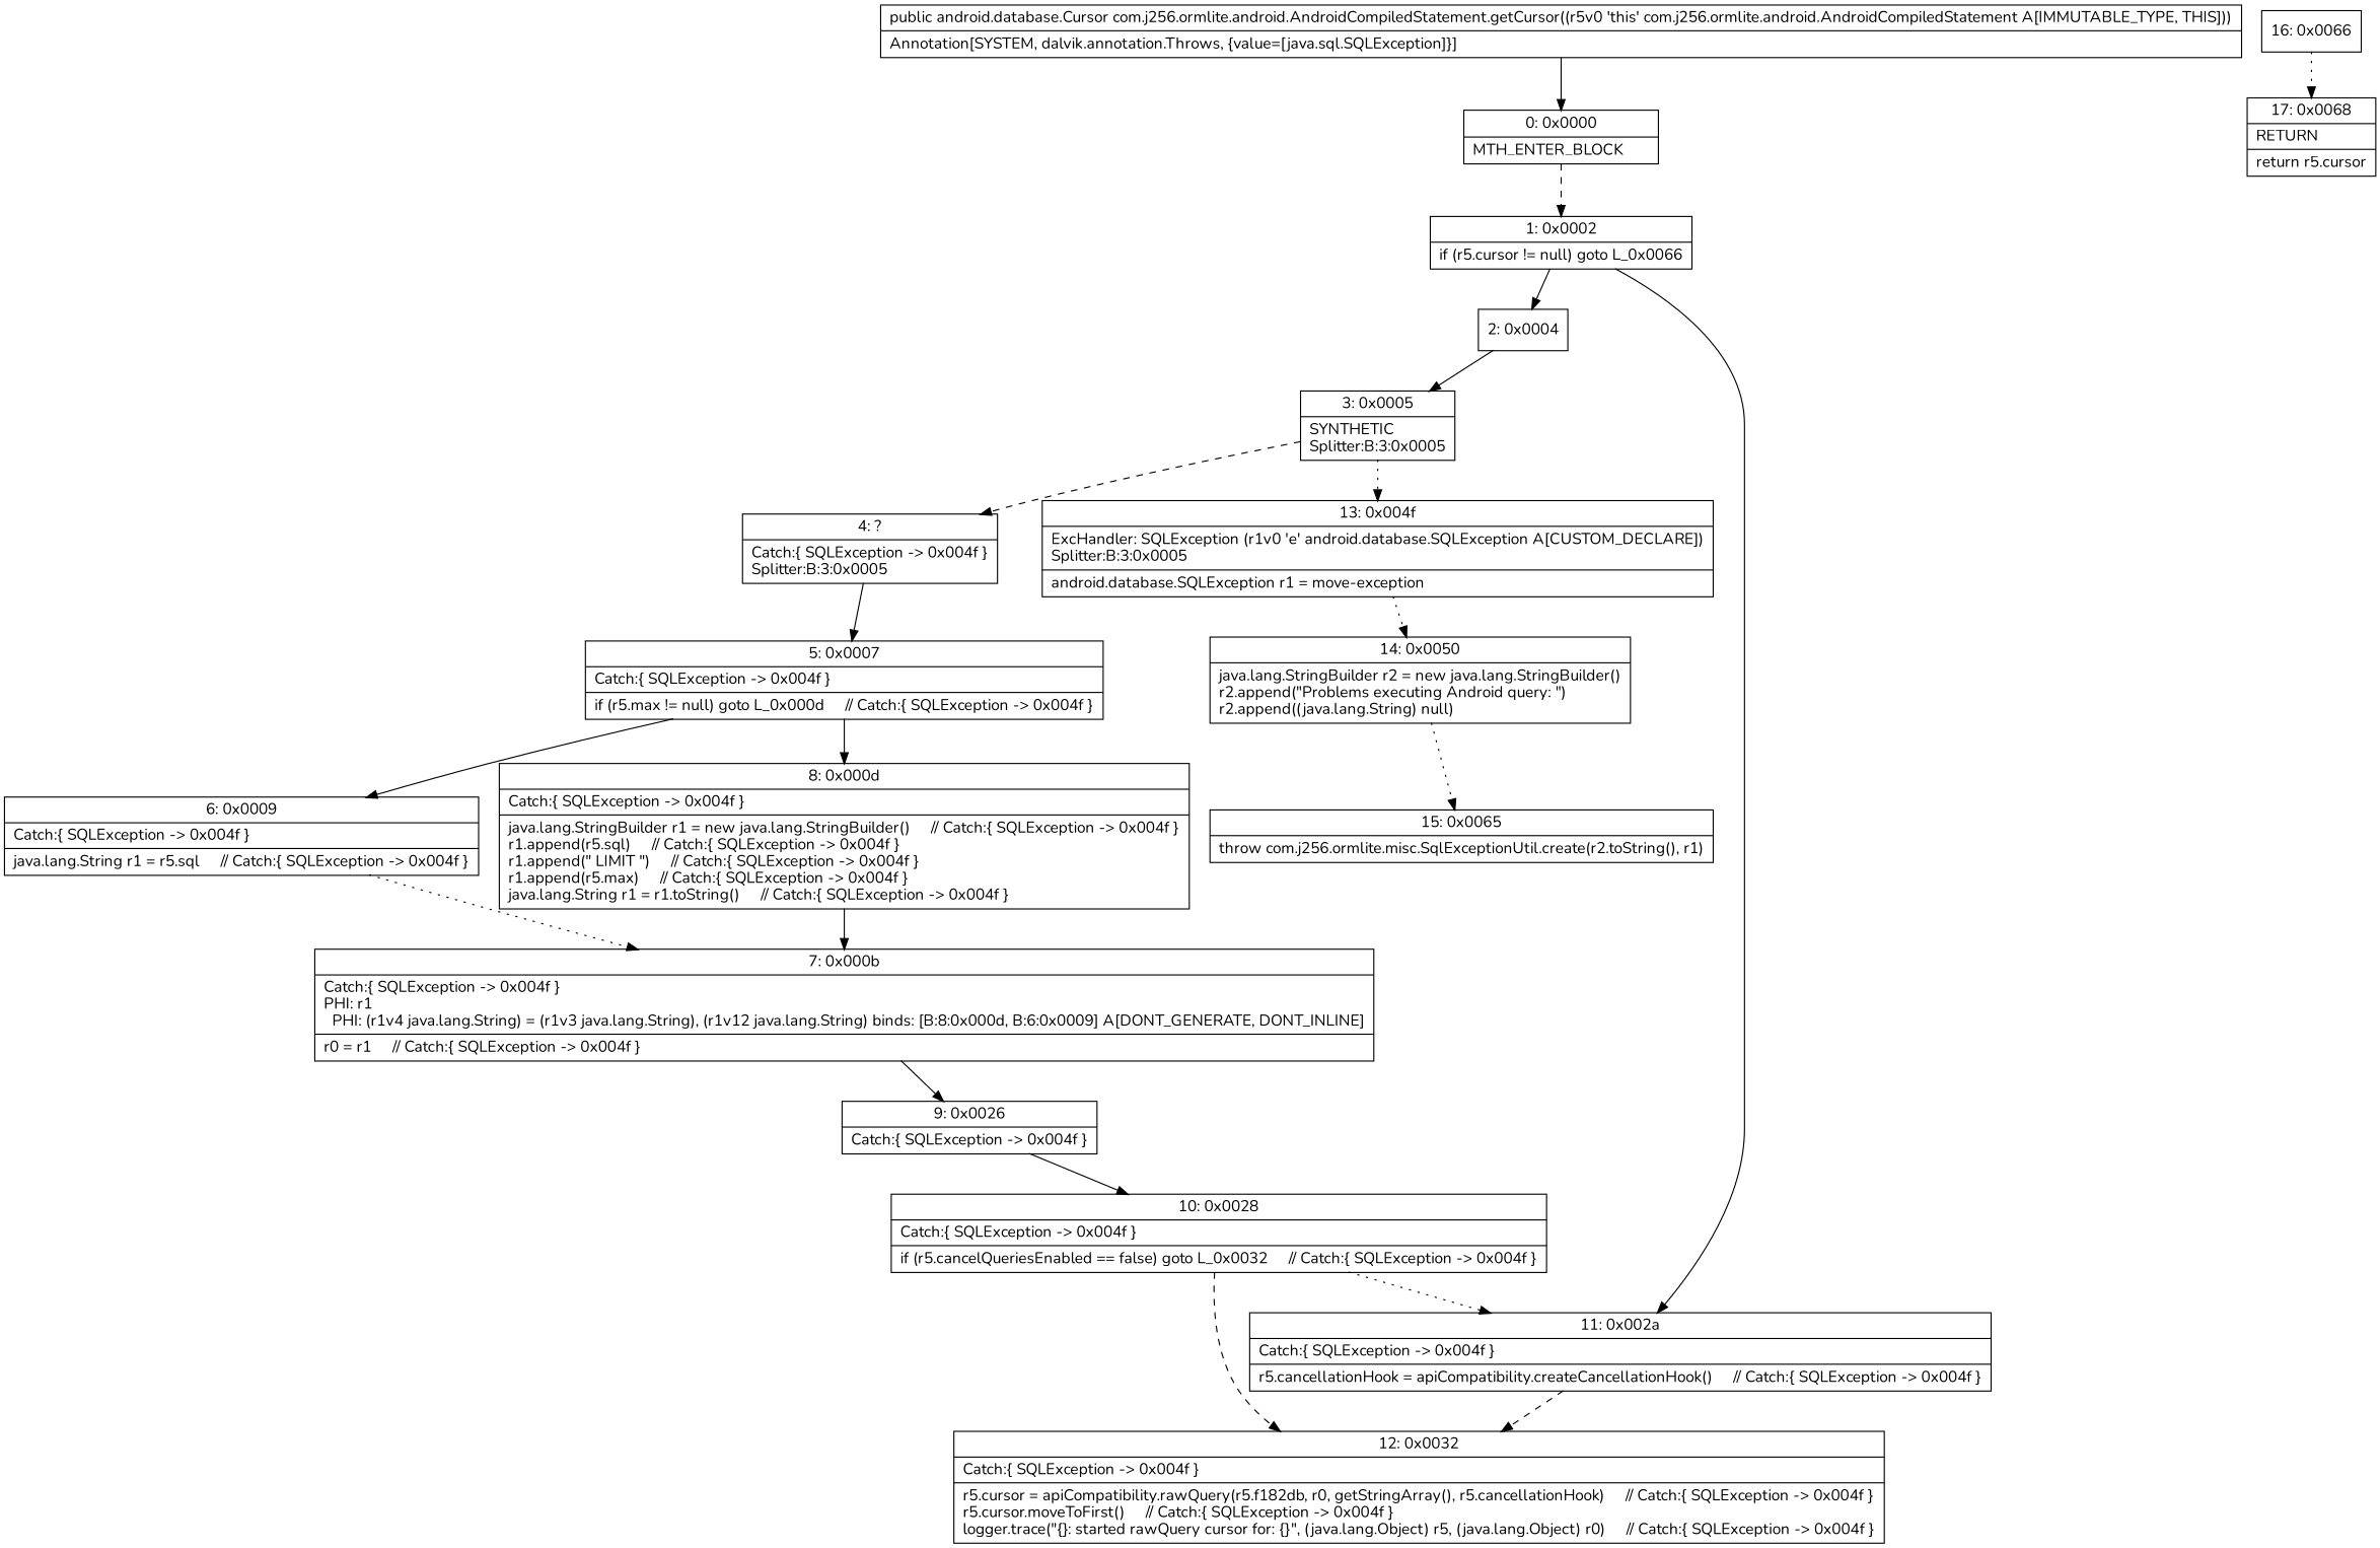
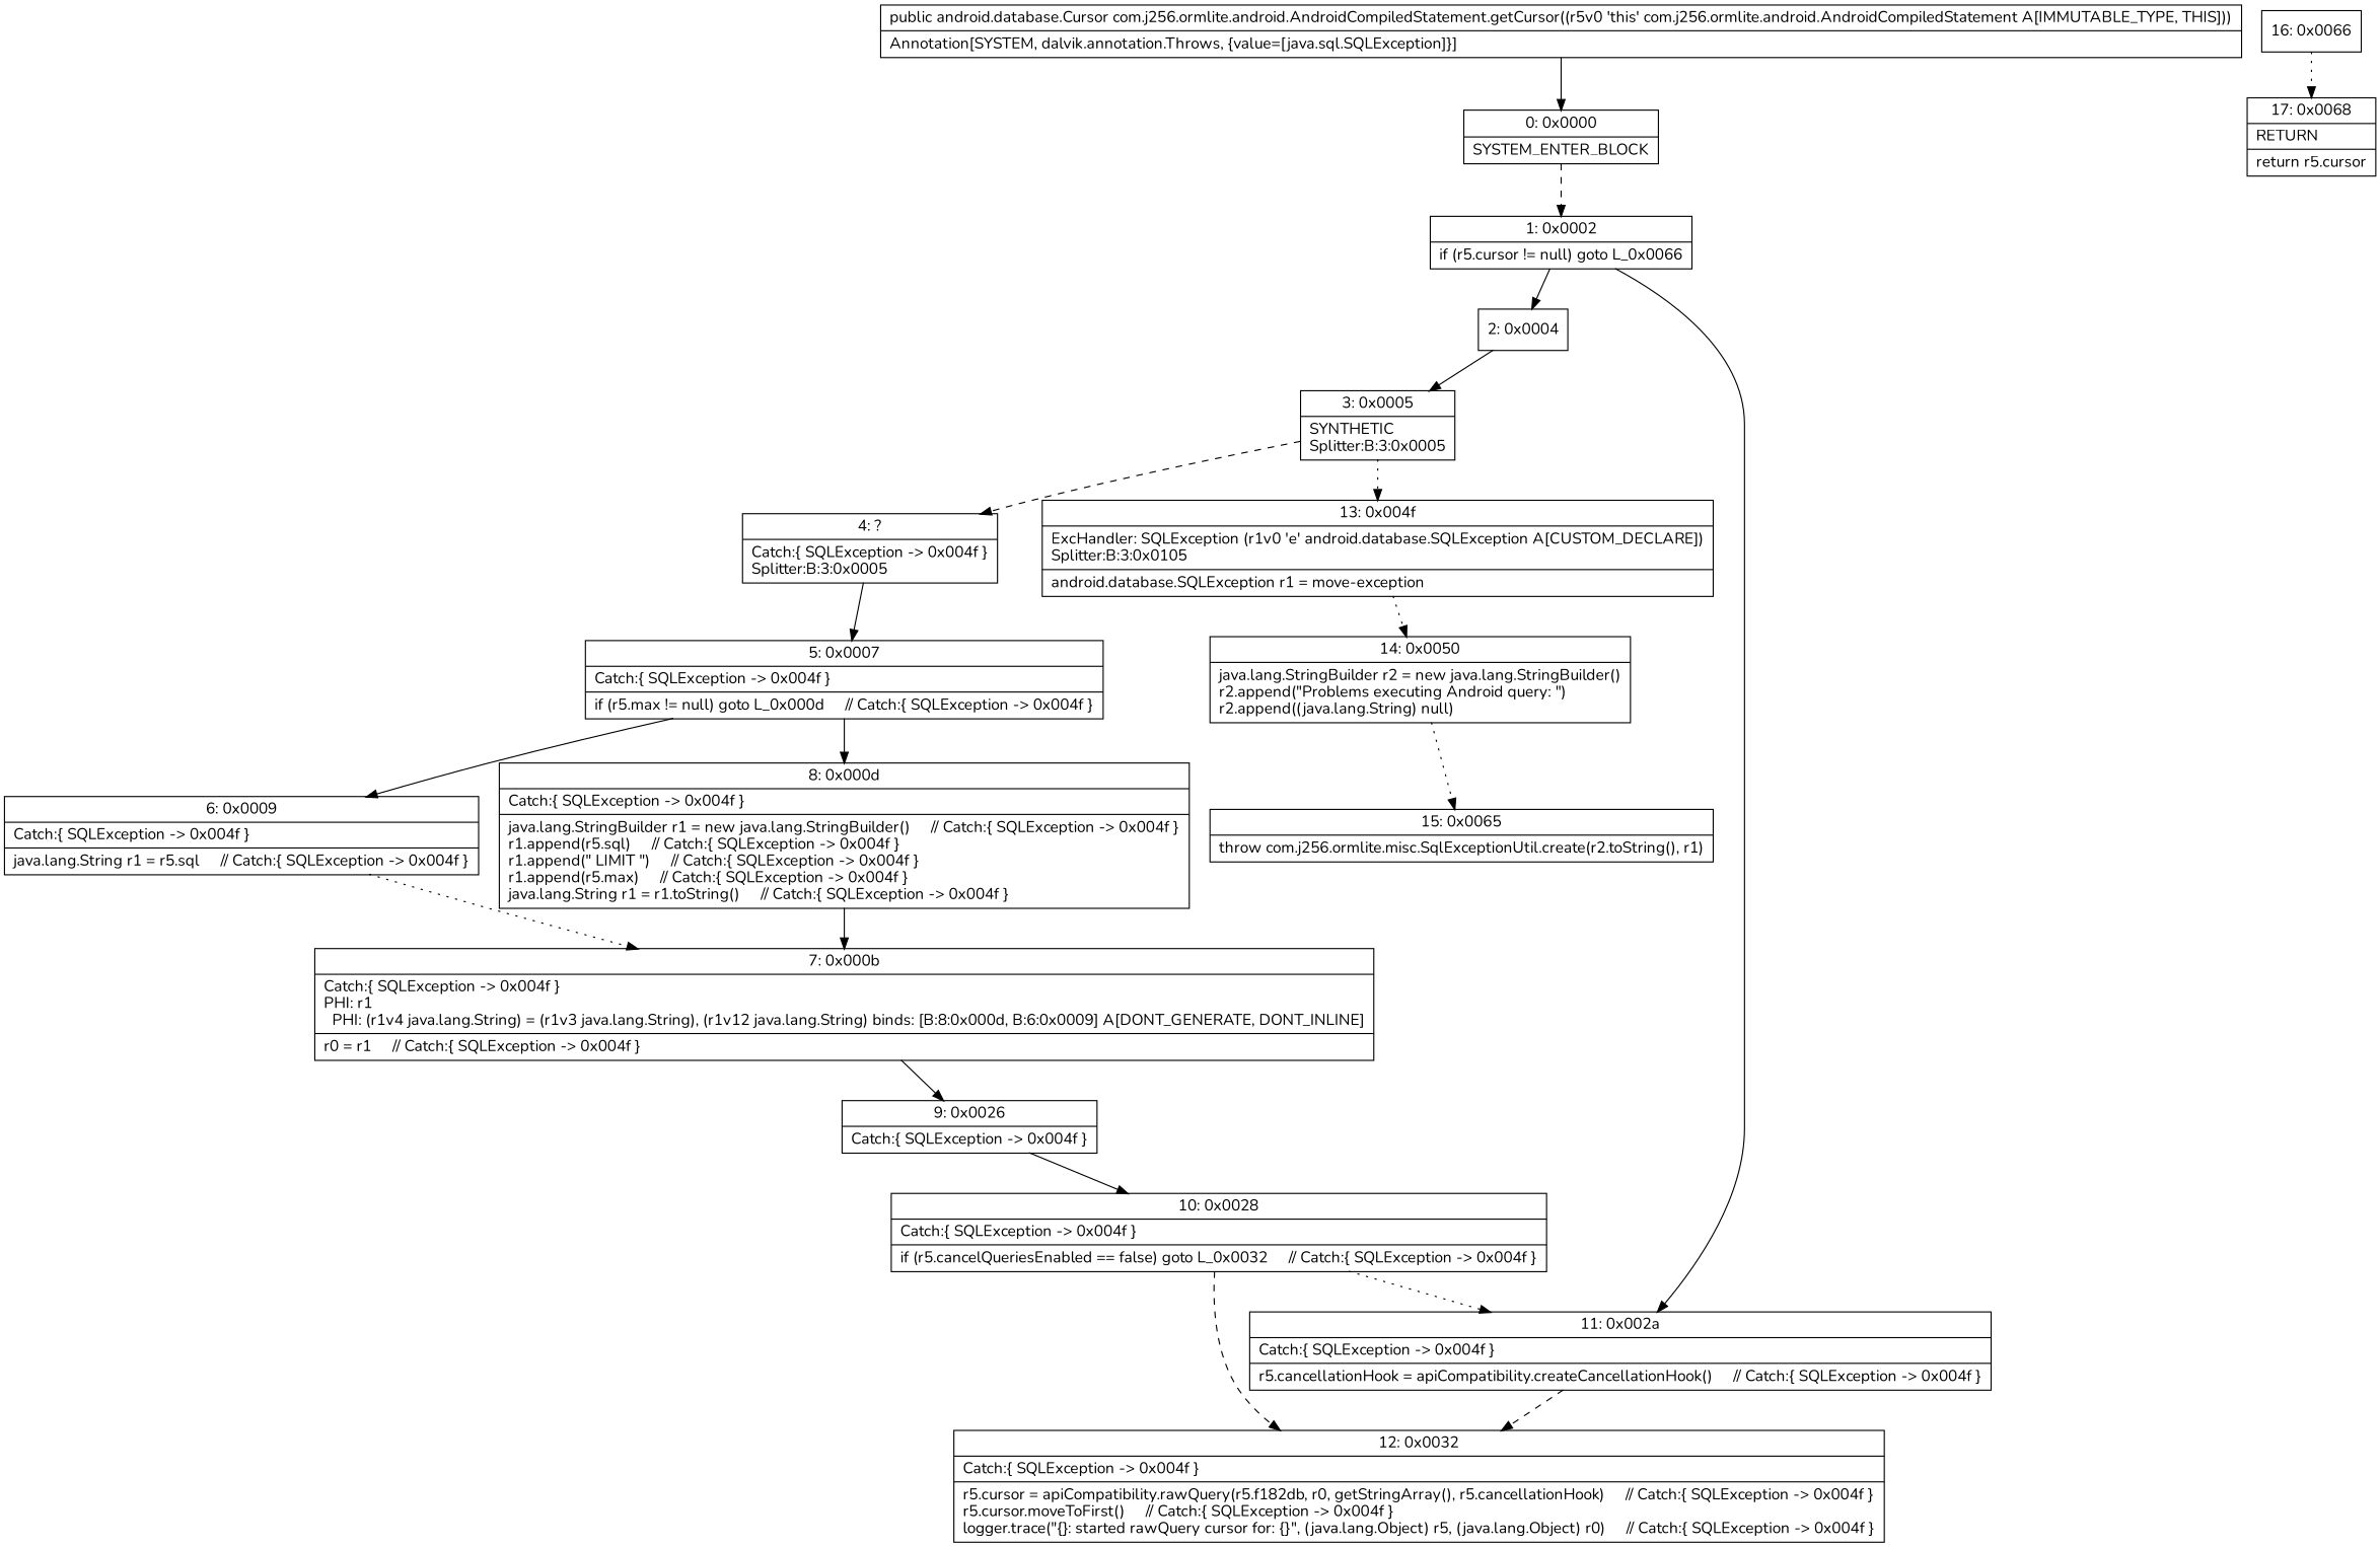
  digraph {
    fontname=Nunito
    node [fontname=Nunito shape=record]
    edge [fontname=Nunito style=solid]
-   n1 [label="{0\:\ 0x0000|MTH_ENTER_BLOCK\l}"]
+   n1 [label="{0\:\ 0x0000|SYSTEM_ENTER_BLOCK\l}"]
    n2 [label="{1\:\ 0x0002|if (r5.cursor != null) goto L_0x0066\l}"]
    n3 [label="{2\:\ 0x0004}"]
    n4 [label="{11\:\ 0x002a|Catch:\{ SQLException \-\> 0x004f \}\l|r5.cancellationHook = apiCompatibility.createCancellationHook()     \/\/ Catch:\{ SQLException \-\> 0x004f \}\l}"]
    n5 [label="{3\:\ 0x0005|SYNTHETIC\lSplitter:B:3:0x0005\l}"]
    n6 [label="{16\:\ 0x0066}"]
    n7 [label="{17\:\ 0x0068|RETURN\l|return r5.cursor\l}"]
    n8 [label="{4\:\ ?|Catch:\{ SQLException \-\> 0x004f \}\lSplitter:B:3:0x0005\l}"]
-   n9 [label="{13\:\ 0x004f|ExcHandler: SQLException (r1v0 'e' android.database.SQLException A[CUSTOM_DECLARE])\lSplitter:B:3:0x0005\l|android.database.SQLException r1 = move\-exception\l}"]
+   n9 [label="{13\:\ 0x004f|ExcHandler: SQLException (r1v0 'e' android.database.SQLException A[CUSTOM_DECLARE])\lSplitter:B:3:0x0105\l|android.database.SQLException r1 = move\-exception\l}"]
    n10 [label="{5\:\ 0x0007|Catch:\{ SQLException \-\> 0x004f \}\l|if (r5.max != null) goto L_0x000d     \/\/ Catch:\{ SQLException \-\> 0x004f \}\l}"]
    n11 [label="{14\:\ 0x0050|java.lang.StringBuilder r2 = new java.lang.StringBuilder()\lr2.append(\"Problems executing Android query: \")\lr2.append((java.lang.String) null)\l}"]
    n12 [label="{6\:\ 0x0009|Catch:\{ SQLException \-\> 0x004f \}\l|java.lang.String r1 = r5.sql     \/\/ Catch:\{ SQLException \-\> 0x004f \}\l}"]
    n13 [label="{8\:\ 0x000d|Catch:\{ SQLException \-\> 0x004f \}\l|java.lang.StringBuilder r1 = new java.lang.StringBuilder()     \/\/ Catch:\{ SQLException \-\> 0x004f \}\lr1.append(r5.sql)     \/\/ Catch:\{ SQLException \-\> 0x004f \}\lr1.append(\" LIMIT \")     \/\/ Catch:\{ SQLException \-\> 0x004f \}\lr1.append(r5.max)     \/\/ Catch:\{ SQLException \-\> 0x004f \}\ljava.lang.String r1 = r1.toString()     \/\/ Catch:\{ SQLException \-\> 0x004f \}\l}"]
    n14 [label="{7\:\ 0x000b|Catch:\{ SQLException \-\> 0x004f \}\lPHI: r1 \l  PHI: (r1v4 java.lang.String) = (r1v3 java.lang.String), (r1v12 java.lang.String) binds: [B:8:0x000d, B:6:0x0009] A[DONT_GENERATE, DONT_INLINE]\l|r0 = r1     \/\/ Catch:\{ SQLException \-\> 0x004f \}\l}"]
    n15 [label="{9\:\ 0x0026|Catch:\{ SQLException \-\> 0x004f \}\l}"]
    n16 [label="{10\:\ 0x0028|Catch:\{ SQLException \-\> 0x004f \}\l|if (r5.cancelQueriesEnabled == false) goto L_0x0032     \/\/ Catch:\{ SQLException \-\> 0x004f \}\l}"]
    n17 [label="{12\:\ 0x0032|Catch:\{ SQLException \-\> 0x004f \}\l|r5.cursor = apiCompatibility.rawQuery(r5.f182db, r0, getStringArray(), r5.cancellationHook)     \/\/ Catch:\{ SQLException \-\> 0x004f \}\lr5.cursor.moveToFirst()     \/\/ Catch:\{ SQLException \-\> 0x004f \}\llogger.trace(\"\{\}: started rawQuery cursor for: \{\}\", (java.lang.Object) r5, (java.lang.Object) r0)     \/\/ Catch:\{ SQLException \-\> 0x004f \}\l}"]
    n18 [label="{15\:\ 0x0065|throw com.j256.ormlite.misc.SqlExceptionUtil.create(r2.toString(), r1)\l}"]
    n19 [label="{public android.database.Cursor com.j256.ormlite.android.AndroidCompiledStatement.getCursor((r5v0 'this' com.j256.ormlite.android.AndroidCompiledStatement A[IMMUTABLE_TYPE, THIS]))  | Annotation[SYSTEM, dalvik.annotation.Throws, \{value=[java.sql.SQLException]\}]\l}"]
    n1 -> n2 [style=dashed]
    n2 -> n3
    n2 -> n4
    n3 -> n5
    n4 -> n17 [style=dashed]
    n5 -> n8 [style=dashed]
    n5 -> n9 [style=dotted]
    n6 -> n7 [style=dotted]
    n8 -> n10
    n9 -> n11 [style=dotted]
    n10 -> n12
    n10 -> n13
    n11 -> n18 [style=dotted]
    n12 -> n14 [style=dotted]
    n13 -> n14
    n14 -> n15
    n15 -> n16
    n16 -> n4 [style=dotted]
    n16 -> n17 [style=dashed]
    n19 -> n1
  }
